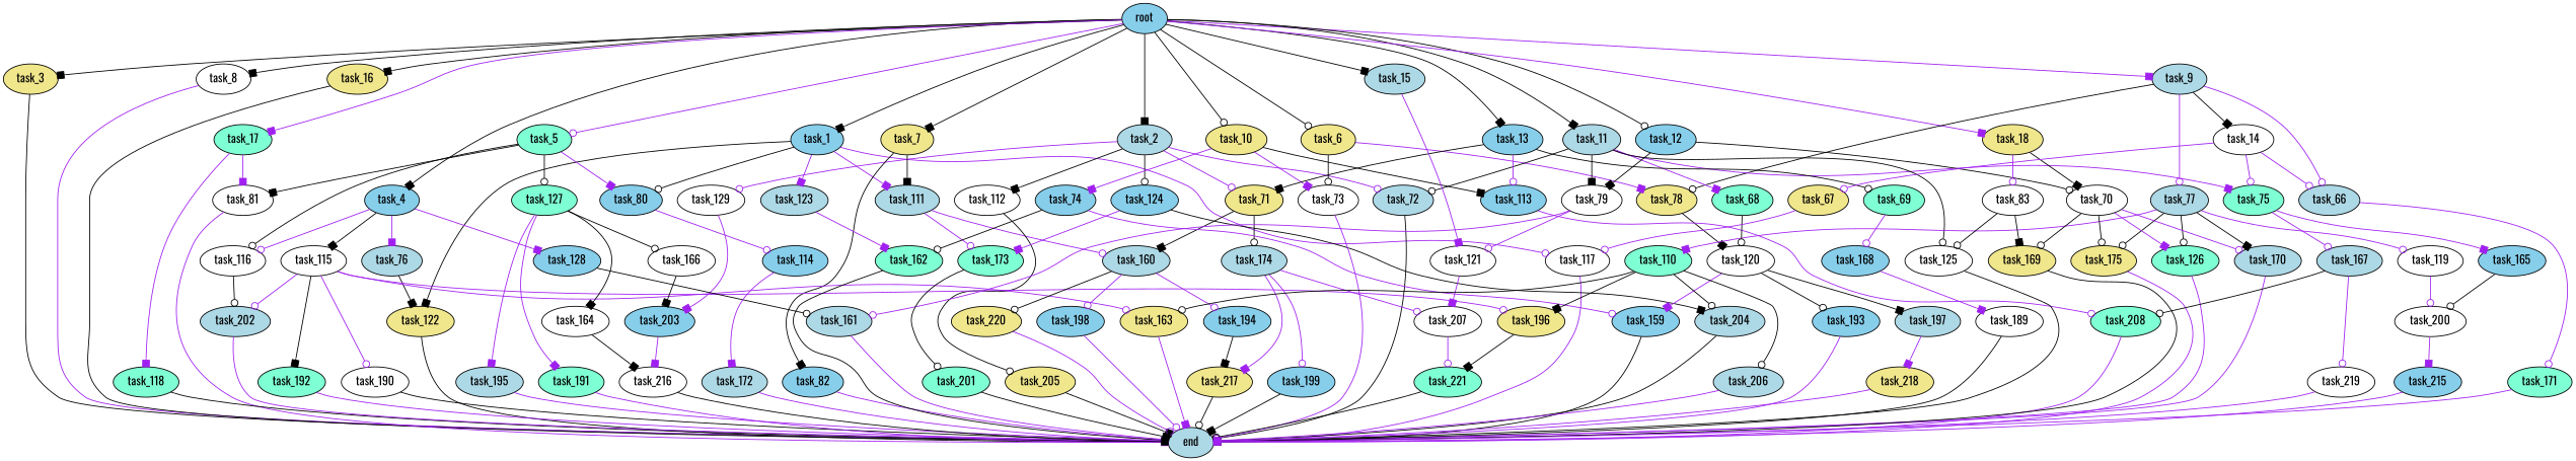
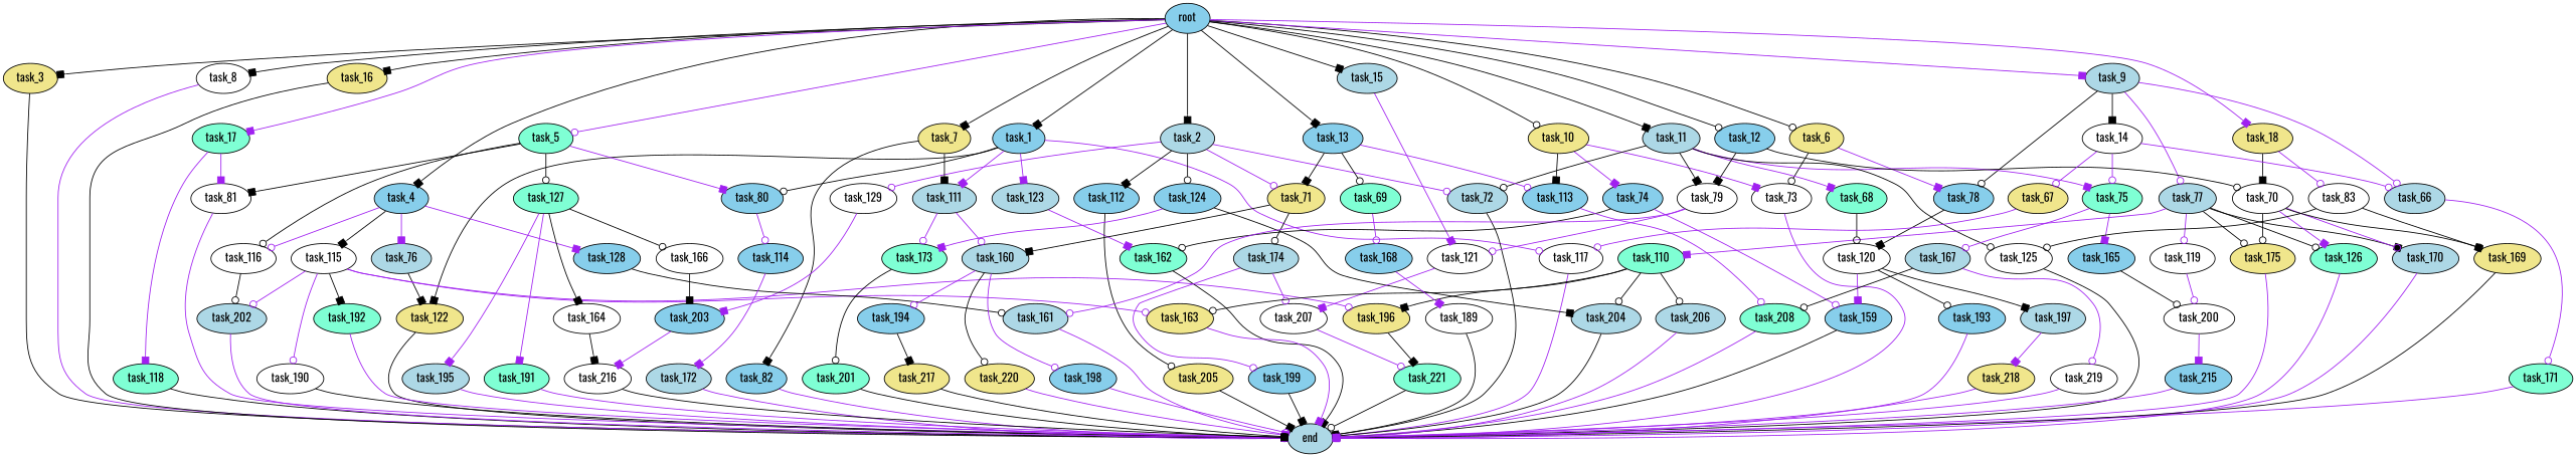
  digraph {
    fontname=Oswald
    node [fillcolor=skyblue fontname=Oswald style=filled]
    edge [arrowhead=box color=purple fontname=Oswald]
    root
    task_1
    task_2 [fillcolor=lightblue]
    task_3 [fillcolor=khaki]
    task_4
    task_5 [fillcolor=aquamarine]
    task_6 [fillcolor=khaki]
    task_7 [fillcolor=khaki]
    task_8 [fillcolor=white]
    task_9 [fillcolor=lightblue]
    task_10 [fillcolor=khaki]
    task_11 [fillcolor=lightblue]
    task_12
    task_13
    task_15 [fillcolor=lightblue]
    task_16 [fillcolor=khaki]
    task_17 [fillcolor=aquamarine]
    task_18 [fillcolor=khaki]
    task_80
    task_111 [fillcolor=lightblue]
    task_117 [fillcolor=white]
    task_122 [fillcolor=khaki]
    task_123 [fillcolor=lightblue]
    task_71 [fillcolor=khaki]
    task_72 [fillcolor=lightblue]
-   task_112 [fillcolor=white]
+   task_112
    task_124
    task_129 [fillcolor=white]
    end [fillcolor=lightblue]
    task_76 [fillcolor=lightblue]
    task_115 [fillcolor=white]
    task_116 [fillcolor=white]
    task_128
    task_81 [fillcolor=white]
    task_127 [fillcolor=aquamarine]
    task_73 [fillcolor=white]
-   task_78 [fillcolor=khaki]
+   task_78
    task_82
    task_14 [fillcolor=white]
    task_66 [fillcolor=lightblue]
    task_77 [fillcolor=lightblue]
    task_74
    task_113
    task_68 [fillcolor=aquamarine]
    task_75 [fillcolor=aquamarine]
    task_79 [fillcolor=white]
    task_125 [fillcolor=white]
    task_70 [fillcolor=white]
    task_69 [fillcolor=aquamarine]
    task_67 [fillcolor=khaki]
    task_121 [fillcolor=white]
    task_118 [fillcolor=aquamarine]
    task_83 [fillcolor=white]
    task_114
    task_160 [fillcolor=lightblue]
    task_173 [fillcolor=aquamarine]
    task_162 [fillcolor=aquamarine]
    task_174 [fillcolor=lightblue]
    task_205 [fillcolor=khaki]
    task_204 [fillcolor=lightblue]
    task_203
    task_163 [fillcolor=khaki]
    task_196 [fillcolor=khaki]
    task_190 [fillcolor=white]
    task_192 [fillcolor=aquamarine]
    task_202 [fillcolor=lightblue]
    task_161 [fillcolor=lightblue]
    task_164 [fillcolor=white]
    task_166 [fillcolor=white]
    task_191 [fillcolor=aquamarine]
    task_195 [fillcolor=lightblue]
    task_120 [fillcolor=white]
    task_171 [fillcolor=aquamarine]
    task_126 [fillcolor=aquamarine]
    task_170 [fillcolor=lightblue]
    task_175 [fillcolor=khaki]
    task_110 [fillcolor=aquamarine]
    task_119 [fillcolor=white]
    task_159
    task_208 [fillcolor=aquamarine]
    task_165
    task_167 [fillcolor=lightblue]
    task_169 [fillcolor=khaki]
    task_168
    task_207 [fillcolor=white]
    task_193
    task_197 [fillcolor=lightblue]
    task_189 [fillcolor=white]
    task_194
    task_198
    task_220 [fillcolor=khaki]
    task_199
    task_217 [fillcolor=khaki]
    task_200 [fillcolor=white]
    task_219 [fillcolor=white]
    task_206 [fillcolor=lightblue]
    task_172 [fillcolor=lightblue]
    task_221 [fillcolor=aquamarine]
    task_201 [fillcolor=aquamarine]
    task_215
    task_218 [fillcolor=khaki]
    task_216 [fillcolor=white]
    root -> task_1 [color=black]
    root -> task_2 [color=black]
    root -> task_3 [color=black]
    root -> task_4 [color=black]
    root -> task_5 [arrowhead=odot]
    root -> task_6 [arrowhead=odot color=black]
    root -> task_7 [color=black]
    root -> task_8 [color=black]
    root -> task_9
    root -> task_10 [arrowhead=odot color=black]
    root -> task_11 [color=black]
    root -> task_12 [arrowhead=odot color=black]
    root -> task_13 [color=black]
    root -> task_15 [color=black]
    root -> task_16 [color=black]
    root -> task_17
    root -> task_18
    task_1 -> task_80 [arrowhead=odot color=black]
    task_1 -> task_111
    task_1 -> task_117 [arrowhead=odot]
    task_1 -> task_122 [color=black]
    task_1 -> task_123
    task_2 -> task_71 [arrowhead=odot]
    task_2 -> task_72 [arrowhead=odot]
    task_2 -> task_112 [color=black]
    task_2 -> task_124 [arrowhead=odot color=black]
    task_2 -> task_129 [arrowhead=odot]
    task_3 -> end [arrowhead=odot color=black]
    task_4 -> task_76
    task_4 -> task_115 [color=black]
    task_4 -> task_116 [arrowhead=odot]
    task_4 -> task_128
    task_5 -> task_80
    task_5 -> task_116 [arrowhead=odot color=black]
    task_5 -> task_81 [color=black]
    task_5 -> task_127 [arrowhead=odot color=black]
    task_6 -> task_73 [arrowhead=odot color=black]
    task_6 -> task_78
    task_7 -> task_111 [color=black]
    task_7 -> task_82 [color=black]
    task_8 -> end [arrowhead=odot]
    task_9 -> task_78 [arrowhead=odot color=black]
    task_9 -> task_14 [color=black]
    task_9 -> task_66 [arrowhead=odot]
    task_9 -> task_77 [arrowhead=odot]
    task_10 -> task_73
    task_10 -> task_74
    task_10 -> task_113 [color=black]
    task_11 -> task_72 [arrowhead=odot color=black]
    task_11 -> task_68
    task_11 -> task_75
    task_11 -> task_79 [color=black]
    task_11 -> task_125 [arrowhead=odot color=black]
    task_12 -> task_79 [color=black]
    task_12 -> task_70 [arrowhead=odot color=black]
    task_13 -> task_71 [color=black]
    task_13 -> task_113 [arrowhead=odot]
    task_13 -> task_69 [arrowhead=odot color=black]
    task_15 -> task_121
    task_16 -> end [arrowhead=odot color=black]
    task_17 -> task_81
    task_17 -> task_118
    task_18 -> task_70 [color=black]
    task_18 -> task_83 [arrowhead=odot]
    task_80 -> task_114 [arrowhead=odot]
    task_111 -> task_160 [arrowhead=odot]
    task_111 -> task_173 [arrowhead=odot]
    task_117 -> end
    task_122 -> end [color=black]
    task_123 -> task_162
    task_71 -> task_160 [color=black]
    task_71 -> task_174 [arrowhead=odot color=black]
    task_72 -> end [arrowhead=odot color=black]
    task_112 -> task_205 [arrowhead=odot color=black]
    task_124 -> task_173
    task_124 -> task_204 [color=black]
    task_129 -> task_203
    task_76 -> task_122 [color=black]
    task_115 -> task_163 [arrowhead=odot]
    task_115 -> task_196 [arrowhead=odot]
    task_115 -> task_190 [arrowhead=odot]
    task_115 -> task_192 [color=black]
    task_115 -> task_202 [arrowhead=odot]
    task_116 -> task_202 [arrowhead=odot color=black]
    task_128 -> task_161 [arrowhead=odot color=black]
    task_81 -> end
    task_127 -> task_164 [color=black]
    task_127 -> task_166 [arrowhead=odot color=black]
    task_127 -> task_191
    task_127 -> task_195
    task_73 -> end [arrowhead=odot]
    task_78 -> task_120 [color=black]
    task_82 -> end [arrowhead=odot]
    task_14 -> task_66 [arrowhead=odot]
    task_14 -> task_75 [arrowhead=odot]
    task_14 -> task_67 [arrowhead=odot]
    task_66 -> task_171 [arrowhead=odot]
    task_77 -> task_126 [arrowhead=odot color=black]
    task_77 -> task_170 [color=black]
    task_77 -> task_175 [arrowhead=odot color=black]
    task_77 -> task_110
    task_77 -> task_119 [arrowhead=odot]
    task_74 -> task_162 [arrowhead=odot color=black]
    task_74 -> task_159 [arrowhead=odot]
    task_113 -> task_208 [arrowhead=odot]
    task_68 -> task_120 [arrowhead=odot color=black]
    task_75 -> task_165
    task_75 -> task_167 [arrowhead=odot]
    task_79 -> task_121 [arrowhead=odot]
    task_79 -> task_161 [arrowhead=odot]
    task_125 -> end [arrowhead=odot color=black]
    task_70 -> task_126
    task_70 -> task_170 [arrowhead=odot]
    task_70 -> task_175 [arrowhead=odot color=black]
    task_70 -> task_169 [arrowhead=odot color=black]
    task_69 -> task_168 [arrowhead=odot]
    task_67 -> task_117 [arrowhead=odot]
    task_121 -> task_207
    task_118 -> end [color=black]
    task_83 -> task_125 [arrowhead=odot color=black]
    task_83 -> task_169 [color=black]
    task_114 -> task_172
    task_160 -> task_194 [arrowhead=odot]
    task_160 -> task_198 [arrowhead=odot]
    task_160 -> task_220 [arrowhead=odot color=black]
    task_173 -> task_201 [arrowhead=odot color=black]
    task_162 -> end [color=black]
    task_174 -> task_207 [arrowhead=odot]
    task_174 -> task_199 [arrowhead=odot]
-   task_174 -> task_217
    task_205 -> end [color=black]
    task_204 -> end [arrowhead=odot color=black]
    task_203 -> task_216
    task_163 -> end
    task_196 -> task_221 [color=black]
    task_190 -> end [color=black]
    task_192 -> end [arrowhead=odot]
    task_202 -> end
    task_161 -> end
    task_164 -> task_216 [color=black]
    task_166 -> task_203 [color=black]
    task_191 -> end
    task_195 -> end
    task_120 -> task_159
    task_120 -> task_193 [arrowhead=odot color=black]
    task_120 -> task_197 [color=black]
    task_171 -> end
    task_126 -> end [arrowhead=odot]
    task_170 -> end [arrowhead=odot]
    task_175 -> end
    task_110 -> task_204 [arrowhead=odot color=black]
    task_110 -> task_163 [arrowhead=odot color=black]
    task_110 -> task_196 [color=black]
    task_110 -> task_206 [arrowhead=odot color=black]
    task_119 -> task_200 [arrowhead=odot]
    task_159 -> end [arrowhead=odot color=black]
    task_208 -> end [arrowhead=odot]
    task_165 -> task_200 [arrowhead=odot color=black]
    task_167 -> task_208 [arrowhead=odot color=black]
    task_167 -> task_219 [arrowhead=odot]
    task_169 -> end [color=black]
    task_168 -> task_189
    task_207 -> task_221 [arrowhead=odot]
    task_193 -> end
    task_197 -> task_218
    task_189 -> end [color=black]
    task_194 -> task_217 [color=black]
    task_198 -> end [arrowhead=odot]
    task_220 -> end [arrowhead=odot]
    task_199 -> end [color=black]
    task_217 -> end [arrowhead=odot color=black]
    task_200 -> task_215
    task_219 -> end [arrowhead=odot]
    task_206 -> end
    task_172 -> end [arrowhead=odot]
    task_221 -> end [arrowhead=odot color=black]
    task_201 -> end [color=black]
    task_215 -> end
    task_218 -> end
    task_216 -> end [color=black]
  }
